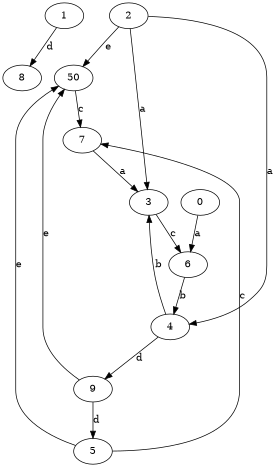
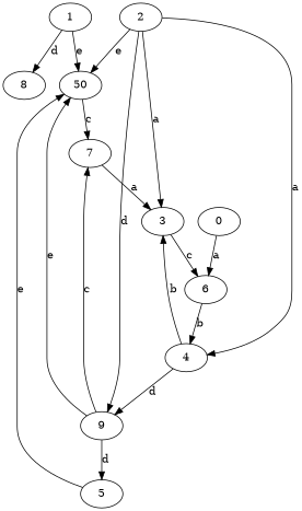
  strict digraph {
    1
    8
    n3 [label=50]
    7
    0
    6
    4
    2
    3
    9
    5
    1 -> 8 [label=d]
+   1 -> n3 [label=e]
    n3 -> 7 [label=c]
    7 -> 3 [label=a]
    0 -> 6 [label=a]
    6 -> 4 [label=b]
    4 -> 3 [label=b]
    4 -> 9 [label=d]
    2 -> n3 [label=e]
    2 -> 4 [label=a]
    2 -> 3 [label=a]
+   2 -> 9 [label=d]
    3 -> 6 [label=c]
    9 -> n3 [label=e]
-   5 -> 7 [label=c]
+   9 -> 7 [label=c]
    9 -> 5 [label=d]
    5 -> n3 [label=e]
  }
